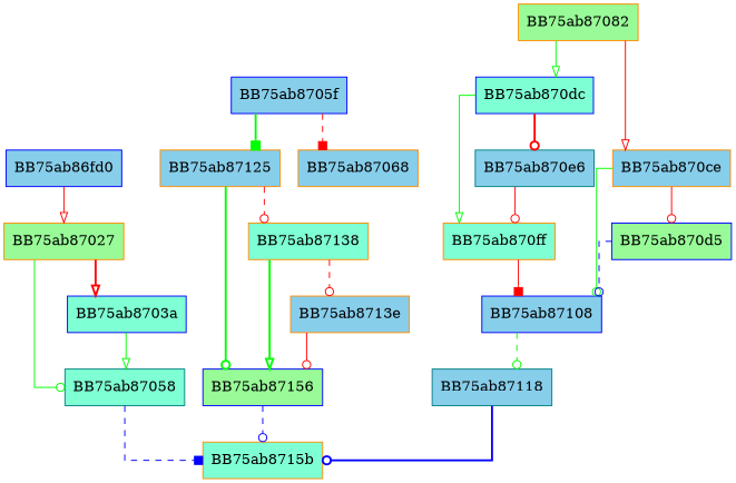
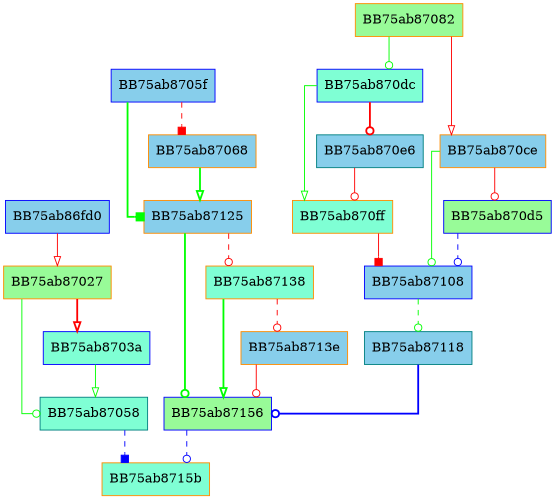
  digraph {
    splines=ortho
    node [color=darkorange fillcolor=skyblue shape=box style=filled]
    edge [arrowhead=odot color=red style=solid]
    BB75ab86fd0 [color=blue]
    BB75ab87027 [fillcolor=palegreen]
    BB75ab8705f [color=blue]
    BB75ab87125
    BB75ab87068
    BB75ab87058 [color=teal fillcolor=aquamarine]
    BB75ab8703a [color=blue fillcolor=aquamarine]
    BB75ab87156 [color=blue fillcolor=palegreen]
    BB75ab87138 [fillcolor=aquamarine]
    BB75ab8715b [fillcolor=aquamarine]
    BB75ab8713e
    BB75ab87118 [color=teal]
    BB75ab87082 [fillcolor=palegreen]
    BB75ab870dc [color=blue fillcolor=aquamarine]
    BB75ab870ce
    BB75ab870ff [fillcolor=aquamarine]
    BB75ab870e6 [color=teal]
    BB75ab87108 [color=blue]
    BB75ab870d5 [color=blue fillcolor=palegreen]
    BB75ab86fd0 -> BB75ab87027 [arrowhead=onormal]
    BB75ab87027 -> BB75ab87058 [color=green]
    BB75ab87027 -> BB75ab8703a [arrowhead=onormal style=bold]
    BB75ab8705f -> BB75ab87125 [arrowhead=box color=green style=bold]
    BB75ab8705f -> BB75ab87068 [arrowhead=box style=dashed]
    BB75ab87125 -> BB75ab87156 [color=green style=bold]
    BB75ab87125 -> BB75ab87138 [style=dashed]
+   BB75ab87068 -> BB75ab87125 [arrowhead=onormal color=green style=bold]
    BB75ab87058 -> BB75ab8715b [arrowhead=box color=blue style=dashed]
    BB75ab8703a -> BB75ab87058 [arrowhead=onormal color=green]
    BB75ab87156 -> BB75ab8715b [color=blue style=dashed]
    BB75ab87138 -> BB75ab87156 [arrowhead=onormal color=green style=bold]
    BB75ab87138 -> BB75ab8713e [style=dashed]
    BB75ab8713e -> BB75ab87156
-   BB75ab87118 -> BB75ab8715b [color=blue style=bold]
-   BB75ab87082 -> BB75ab870dc [arrowhead=onormal color=green]
+   BB75ab87118 -> BB75ab87156 [color=blue style=bold]
+   BB75ab87082 -> BB75ab870dc [color=green]
    BB75ab87082 -> BB75ab870ce [arrowhead=onormal]
    BB75ab870dc -> BB75ab870ff [arrowhead=onormal color=green]
    BB75ab870dc -> BB75ab870e6 [style=bold]
    BB75ab870ce -> BB75ab87108 [color=green]
    BB75ab870ce -> BB75ab870d5
    BB75ab870ff -> BB75ab87108 [arrowhead=box]
    BB75ab870e6 -> BB75ab870ff
    BB75ab87108 -> BB75ab87118 [color=green style=dashed]
    BB75ab870d5 -> BB75ab87108 [color=blue style=dashed]
  }
